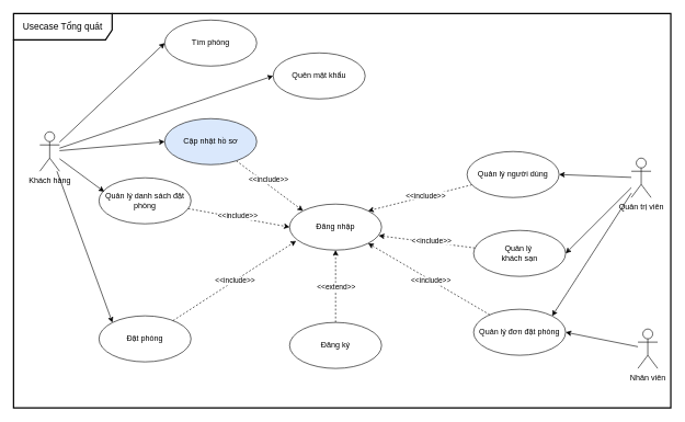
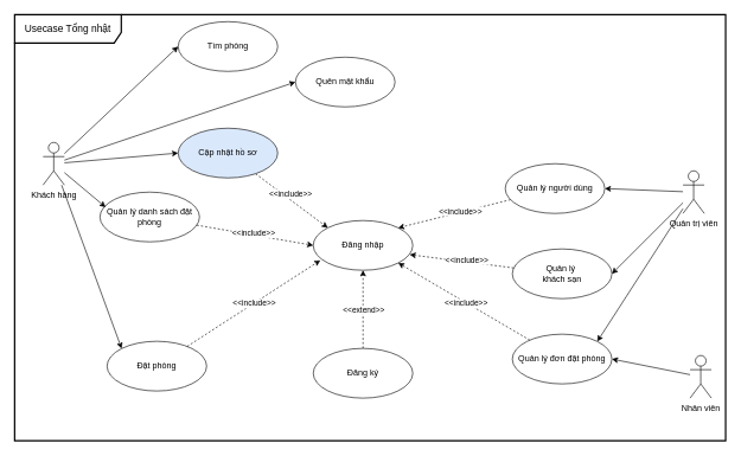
  <mxCell id="0" />
  <mxCell id="1" parent="0" />
  <mxCell id="2" value="Tìm phòng" style="ellipse;whiteSpace=wrap;html=1;" parent="1" vertex="1"><mxGeometry x="250" y="30" width="140" height="70" as="geometry" /></mxCell>
  <mxCell id="3" style="rounded=0;orthogonalLoop=1;jettySize=auto;html=1;entryX=0;entryY=0.5;entryDx=0;entryDy=0;" parent="1" source="6" target="2" edge="1"><mxGeometry relative="1" as="geometry" /></mxCell>
  <mxCell id="4" style="rounded=0;orthogonalLoop=1;jettySize=auto;html=1;entryX=0;entryY=0;entryDx=0;entryDy=0;" parent="1" source="6" target="7" edge="1"><mxGeometry relative="1" as="geometry" /></mxCell>
  <mxCell id="5" style="rounded=0;orthogonalLoop=1;jettySize=auto;html=1;entryX=0;entryY=0.5;entryDx=0;entryDy=0;" parent="1" source="6" target="32" edge="1"><mxGeometry relative="1" as="geometry" /></mxCell>
  <mxCell id="6" value="Khách hàng" style="shape=umlActor;verticalLabelPosition=bottom;verticalAlign=top;html=1;" parent="1" vertex="1"><mxGeometry x="60" y="200" width="30" height="60" as="geometry" /></mxCell>
  <mxCell id="7" value="Đặt phòng" style="ellipse;whiteSpace=wrap;html=1;" parent="1" vertex="1"><mxGeometry x="150" y="480" width="140" height="70" as="geometry" /></mxCell>
  <mxCell id="8" value="Đăng nhập" style="ellipse;whiteSpace=wrap;html=1;" parent="1" vertex="1"><mxGeometry x="440" y="310" width="140" height="70" as="geometry" /></mxCell>
  <mxCell id="9" style="edgeStyle=orthogonalEdgeStyle;rounded=0;orthogonalLoop=1;jettySize=auto;html=1;entryX=0.5;entryY=1;entryDx=0;entryDy=0;dashed=1;" parent="1" source="11" target="8" edge="1"><mxGeometry relative="1" as="geometry" /></mxCell>
  <mxCell id="10" value="&amp;lt;&amp;lt;extend&amp;gt;&amp;gt;" style="edgeLabel;html=1;align=center;verticalAlign=middle;resizable=0;points=[];" parent="9" vertex="1" connectable="0"><mxGeometry x="-0.008" relative="1" as="geometry"><mxPoint as="offset" /></mxGeometry></mxCell>
  <mxCell id="11" value="Đăng ký" style="ellipse;whiteSpace=wrap;html=1;" parent="1" vertex="1"><mxGeometry x="440" y="490" width="140" height="70" as="geometry" /></mxCell>
  <mxCell id="12" style="rounded=0;orthogonalLoop=1;jettySize=auto;html=1;entryX=0.071;entryY=0.8;entryDx=0;entryDy=0;entryPerimeter=0;dashed=1;" parent="1" source="7" target="8" edge="1"><mxGeometry relative="1" as="geometry" /></mxCell>
  <mxCell id="13" value="&amp;lt;&amp;lt;include&amp;gt;&amp;gt;" style="edgeLabel;html=1;align=center;verticalAlign=middle;resizable=0;points=[];" parent="12" vertex="1" connectable="0"><mxGeometry x="0.145" relative="1" as="geometry"><mxPoint x="-14" y="9" as="offset" /></mxGeometry></mxCell>
  <mxCell id="14" style="rounded=0;orthogonalLoop=1;jettySize=auto;html=1;entryX=1;entryY=0.5;entryDx=0;entryDy=0;" parent="1" source="17" target="20" edge="1"><mxGeometry relative="1" as="geometry" /></mxCell>
  <mxCell id="15" style="rounded=0;orthogonalLoop=1;jettySize=auto;html=1;entryX=1;entryY=0.5;entryDx=0;entryDy=0;" parent="1" source="17" target="21" edge="1"><mxGeometry relative="1" as="geometry" /></mxCell>
  <mxCell id="16" style="rounded=0;orthogonalLoop=1;jettySize=auto;html=1;entryX=1;entryY=0;entryDx=0;entryDy=0;" parent="1" source="17" target="24" edge="1"><mxGeometry relative="1" as="geometry" /></mxCell>
  <mxCell id="17" value="Quản trị viên" style="shape=umlActor;verticalLabelPosition=bottom;verticalAlign=top;html=1;" parent="1" vertex="1"><mxGeometry x="960" y="240" width="30" height="60" as="geometry" /></mxCell>
  <mxCell id="18" style="rounded=0;orthogonalLoop=1;jettySize=auto;html=1;entryX=1;entryY=0;entryDx=0;entryDy=0;dashed=1;" parent="1" source="20" target="8" edge="1"><mxGeometry relative="1" as="geometry" /></mxCell>
  <mxCell id="19" value="&amp;lt;&amp;lt;include&amp;gt;&amp;gt;" style="edgeLabel;html=1;align=center;verticalAlign=middle;resizable=0;points=[];" parent="18" vertex="1" connectable="0"><mxGeometry x="-0.065" y="-3" relative="1" as="geometry"><mxPoint x="4" as="offset" /></mxGeometry></mxCell>
  <mxCell id="20" value="Quản lý người dùng" style="ellipse;whiteSpace=wrap;html=1;" parent="1" vertex="1"><mxGeometry x="710" y="230" width="140" height="70" as="geometry" /></mxCell>
  <mxCell id="21" value="Quản lý&amp;nbsp;&lt;div&gt;khách sạn&lt;/div&gt;" style="ellipse;whiteSpace=wrap;html=1;" parent="1" vertex="1"><mxGeometry x="720" y="350" width="140" height="70" as="geometry" /></mxCell>
  <mxCell id="22" style="rounded=0;orthogonalLoop=1;jettySize=auto;html=1;entryX=1;entryY=1;entryDx=0;entryDy=0;dashed=1;" parent="1" source="24" target="8" edge="1"><mxGeometry relative="1" as="geometry" /></mxCell>
  <mxCell id="23" value="&amp;lt;&amp;lt;include&amp;gt;&amp;gt;" style="edgeLabel;html=1;align=center;verticalAlign=middle;resizable=0;points=[];" parent="22" vertex="1" connectable="0"><mxGeometry x="-0.039" y="2" relative="1" as="geometry"><mxPoint y="-1" as="offset" /></mxGeometry></mxCell>
  <mxCell id="24" value="Quản lý đơn đặt phòng" style="ellipse;whiteSpace=wrap;html=1;" parent="1" vertex="1"><mxGeometry x="720" y="470" width="140" height="70" as="geometry" /></mxCell>
  <mxCell id="25" style="rounded=0;orthogonalLoop=1;jettySize=auto;html=1;entryX=0.969;entryY=0.686;entryDx=0;entryDy=0;entryPerimeter=0;dashed=1;" parent="1" source="21" target="8" edge="1"><mxGeometry relative="1" as="geometry" /></mxCell>
  <mxCell id="26" value="&amp;lt;&amp;lt;include&amp;gt;&amp;gt;" style="edgeLabel;html=1;align=center;verticalAlign=middle;resizable=0;points=[];" parent="25" vertex="1" connectable="0"><mxGeometry x="-0.067" relative="1" as="geometry"><mxPoint x="2" y="-2" as="offset" /></mxGeometry></mxCell>
- <mxCell id="27" value="&lt;font style=&quot;font-size: 14px;&quot;&gt;Usecase Tổng quát&lt;/font&gt;" style="shape=umlFrame;whiteSpace=wrap;html=1;pointerEvents=0;width=150;height=40;strokeWidth=2;" parent="1" vertex="1"><mxGeometry x="20" y="20" width="1000" height="600" as="geometry" /></mxCell>
+ <mxCell id="27" value="&lt;font style=&quot;font-size: 14px;&quot;&gt;Usecase Tổng nhật&lt;/font&gt;" style="shape=umlFrame;whiteSpace=wrap;html=1;pointerEvents=0;width=150;height=40;strokeWidth=2;" parent="1" vertex="1"><mxGeometry x="20" y="20" width="1000" height="600" as="geometry" /></mxCell>
  <mxCell id="28" style="rounded=0;orthogonalLoop=1;jettySize=auto;html=1;entryX=0;entryY=0;entryDx=0;entryDy=0;dashed=1;" parent="1" source="30" target="8" edge="1"><mxGeometry relative="1" as="geometry" /></mxCell>
  <mxCell id="29" value="&amp;lt;&amp;lt;include&amp;gt;&amp;gt;" style="edgeLabel;html=1;align=center;verticalAlign=middle;resizable=0;points=[];" parent="28" vertex="1" connectable="0"><mxGeometry x="0.009" y="2" relative="1" as="geometry"><mxPoint x="-4" y="-8" as="offset" /></mxGeometry></mxCell>
  <mxCell id="30" value="Cập nhật hồ sơ" style="ellipse;whiteSpace=wrap;html=1;fillColor=#dae8fc;" parent="1" vertex="1"><mxGeometry x="250" y="180" width="140" height="70" as="geometry" /></mxCell>
  <mxCell id="31" style="rounded=0;orthogonalLoop=1;jettySize=auto;html=1;entryX=0;entryY=0.5;entryDx=0;entryDy=0;" parent="1" source="6" target="30" edge="1"><mxGeometry relative="1" as="geometry" /></mxCell>
  <mxCell id="32" value="Quên mật khẩu" style="ellipse;whiteSpace=wrap;html=1;" parent="1" vertex="1"><mxGeometry x="415" y="80" width="140" height="70" as="geometry" /></mxCell>
  <mxCell id="33" style="rounded=0;orthogonalLoop=1;jettySize=auto;html=1;entryX=0;entryY=0.5;entryDx=0;entryDy=0;dashed=1;" parent="1" source="35" target="8" edge="1"><mxGeometry relative="1" as="geometry" /></mxCell>
  <mxCell id="34" value="&amp;lt;&amp;lt;include&amp;gt;&amp;gt;" style="edgeLabel;html=1;align=center;verticalAlign=middle;resizable=0;points=[];" parent="33" vertex="1" connectable="0"><mxGeometry x="-0.044" y="3" relative="1" as="geometry"><mxPoint as="offset" /></mxGeometry></mxCell>
- <mxCell id="35" value="Quản lý danh sách đặt phòng" style="ellipse;whiteSpace=wrap;html=1;" parent="1" vertex="1"><mxGeometry x="150" y="270" width="140" height="70" as="geometry" /></mxCell>
+ <mxCell id="35" value="Quản lý danh sách đặt phòng" style="ellipse;whiteSpace=wrap;html=1;" parent="1" vertex="1"><mxGeometry x="140" y="270" width="140" height="70" as="geometry" /></mxCell>
  <mxCell id="36" style="rounded=0;orthogonalLoop=1;jettySize=auto;html=1;entryX=0.057;entryY=0.303;entryDx=0;entryDy=0;entryPerimeter=0;" parent="1" source="6" target="35" edge="1"><mxGeometry relative="1" as="geometry" /></mxCell>
  <mxCell id="37" style="rounded=0;orthogonalLoop=1;jettySize=auto;html=1;entryX=1;entryY=0.5;entryDx=0;entryDy=0;" parent="1" source="38" target="24" edge="1"><mxGeometry relative="1" as="geometry" /></mxCell>
  <mxCell id="38" value="Nhân viên" style="shape=umlActor;verticalLabelPosition=bottom;verticalAlign=top;html=1;" parent="1" vertex="1"><mxGeometry x="970" y="500" width="30" height="60" as="geometry" /></mxCell>
